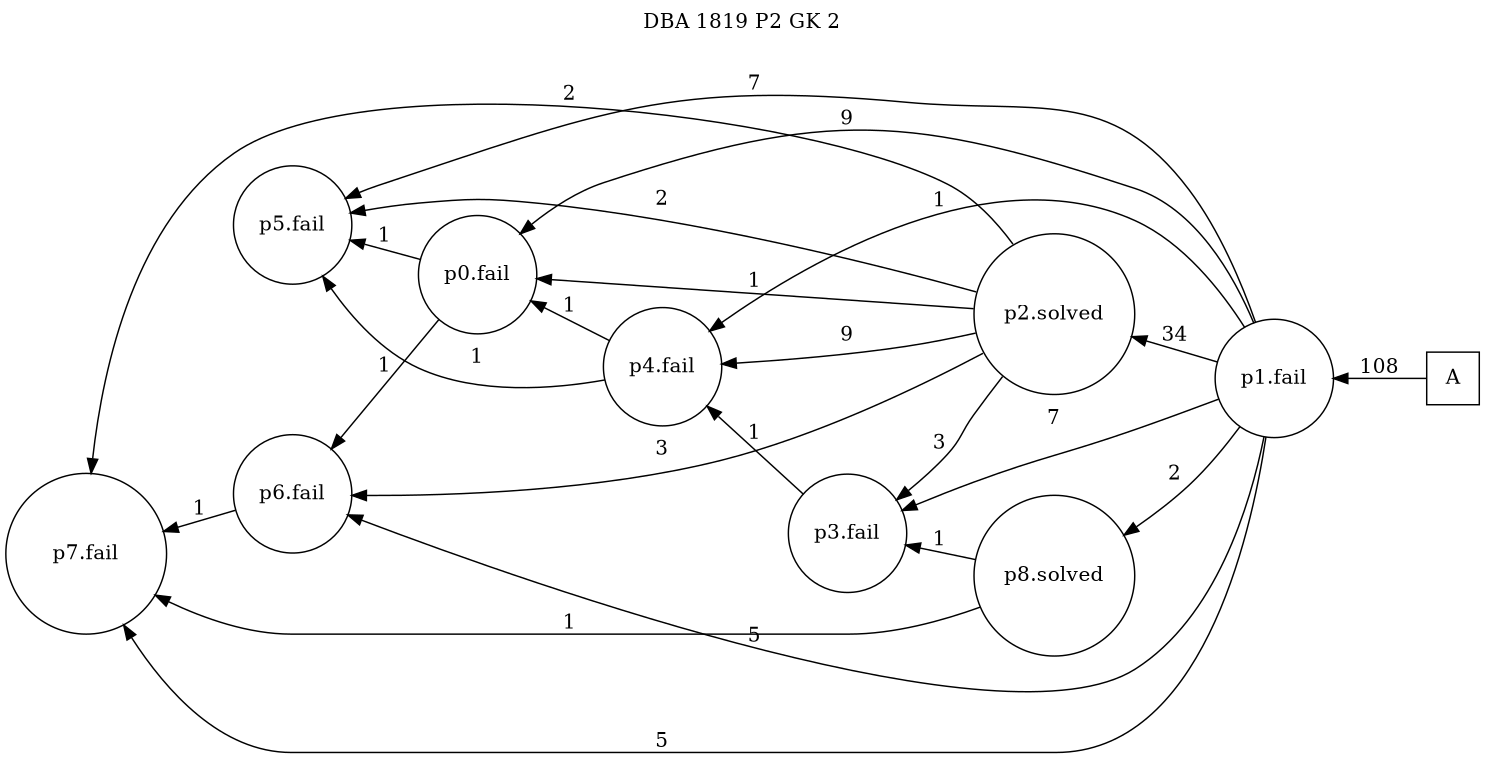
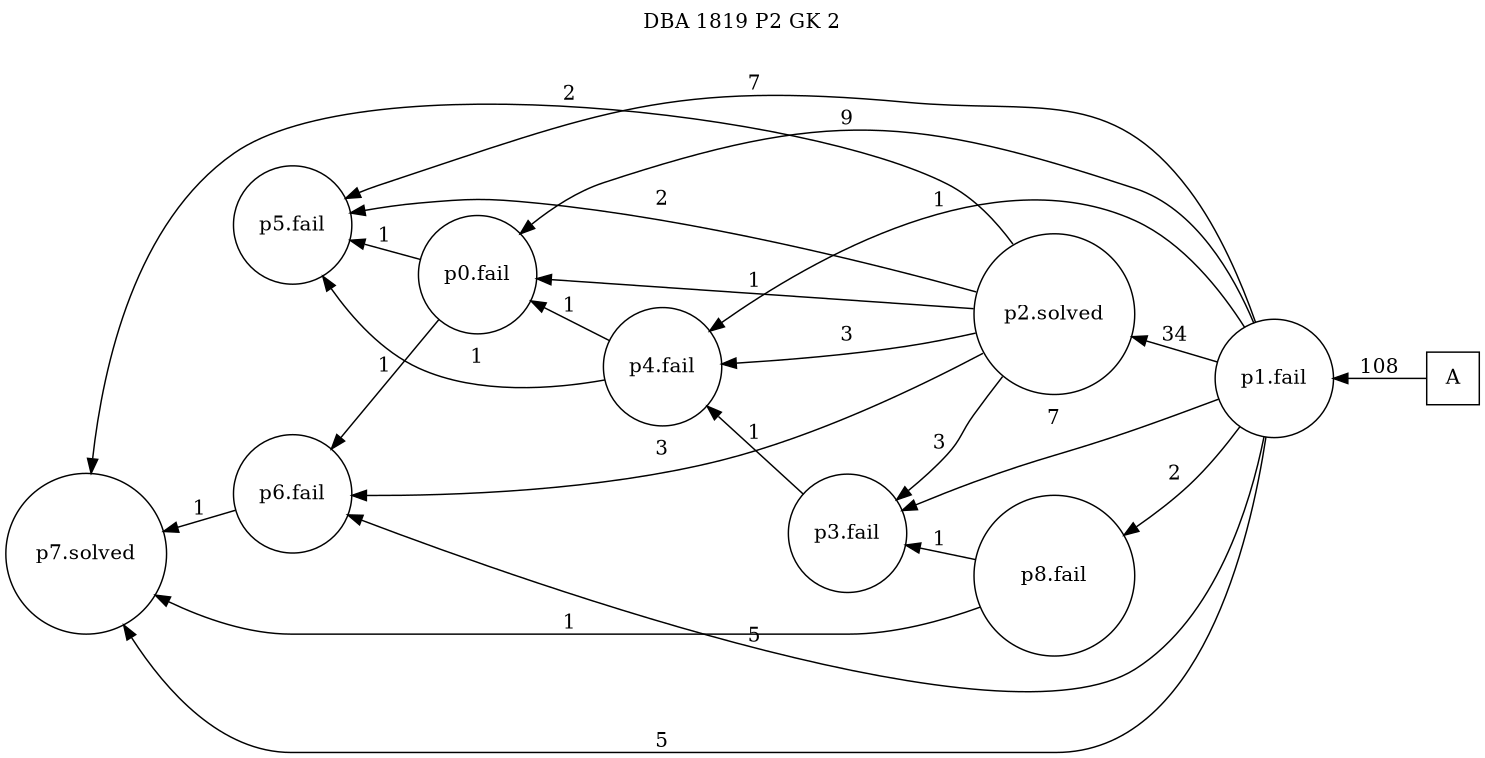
  digraph {
    label=" DBA 1819 P2 GK 2 "
    labelloc=tl
    rankdir=RL
    node [shape=circle]
    n1 [label=A shape=square]
    n2 [label="p1.fail"]
    n3 [label="p2.solved"]
    n4 [label="p0.fail"]
    n5 [label="p3.fail"]
    n6 [label="p4.fail"]
-   n7 [label="p8.solved"]
-   n8 [label="p7.fail"]
+   n7 [label="p8.fail"]
+   n8 [label="p7.solved"]
    n9 [label="p5.fail"]
    n10 [label="p6.fail"]
    n1 -> n2 [label=108]
    n2 -> n3 [label=34]
    n2 -> n4 [label=9]
    n2 -> n5 [label=7]
    n2 -> n6 [label=1]
    n2 -> n7 [label=2]
    n2 -> n8 [label=5]
    n2 -> n9 [label=7]
    n2 -> n10 [label=5]
    n3 -> n4 [label=1]
    n3 -> n5 [label=3]
-   n3 -> n6 [label=9]
+   n3 -> n6 [label=3]
    n3 -> n8 [label=2]
    n3 -> n9 [label=2]
    n3 -> n10 [label=3]
    n4 -> n9 [label=1]
    n4 -> n10 [label=1]
    n5 -> n6 [label=1]
    n6 -> n4 [label=1]
    n6 -> n9 [label=1]
    n7 -> n5 [label=1]
    n7 -> n8 [label=1]
    n10 -> n8 [label=1]
  }
